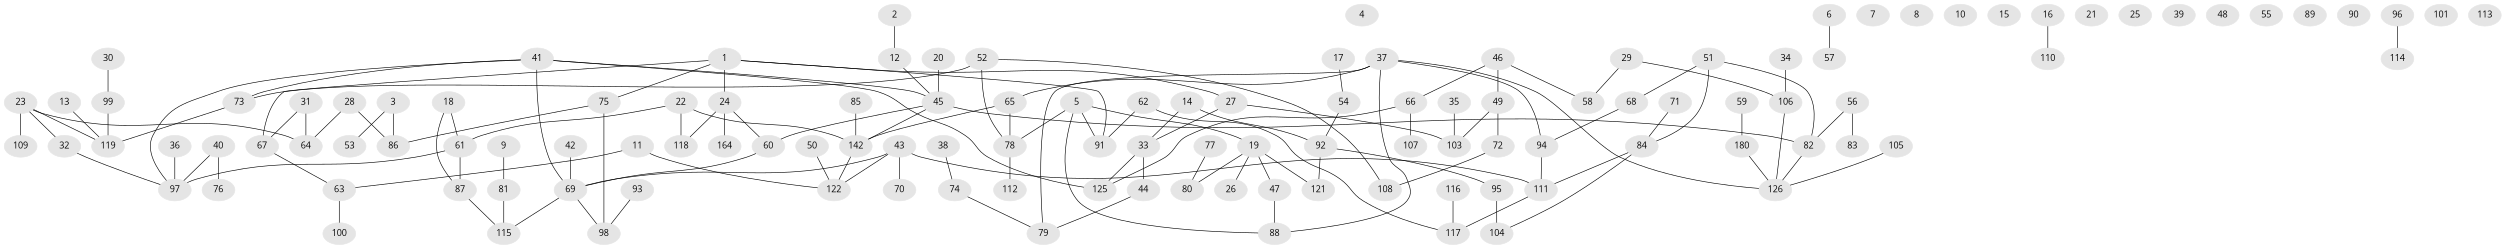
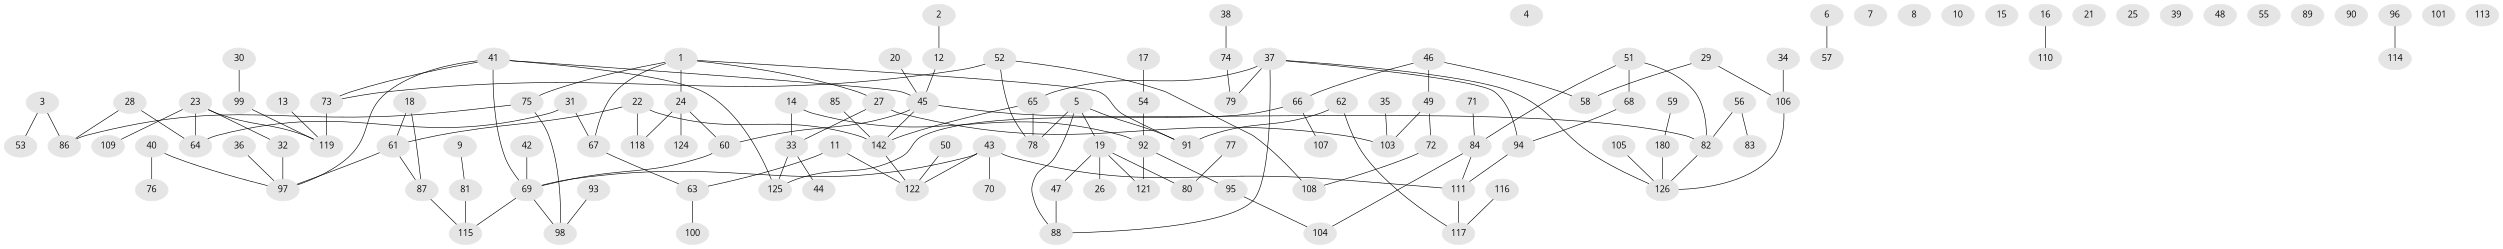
  graph {
    fontname="Open Sans"
    node [color=gray90 fontname="Open Sans" style=filled]
    edge [fontname="Open Sans"]
    1
    24
    27
    67
    75
    91
    118
    60
-   124 [label=164]
+   124
    33
    103
    63
    86
    98
    2
    12
    45
    3
    53
    4
    5
    19
    78
    88
    26
    47
    80
    121
-   112
    6
    57
    7
    8
    9
    81
    115
    10
    11
    122
    100
    n41 [label=142]
    82
    13
    119
    14
    92
    44
    125
    95
    15
    16
    110
    17
    54
    18
    61
    87
    97
    20
    21
    22
    23
    32
    64
    109
    69
    25
    68
    94
    28
    29
    58
    106
    126
    30
    99
    31
    79
    34
    35
    36
    37
    65
    111
    38
    74
    39
    40
    76
    41
    73
    42
    43
    70
    117
    46
    49
    66
    72
    107
    48
    108
    50
    51
    84
    104
    52
    55
    56
    83
    n111 [label=180]
    59
    62
    71
    77
    85
    89
    90
    93
    96
    114
    101
    105
    113
    116
    1 -- 24
    1 -- 27
    1 -- 67
    1 -- 75
    1 -- 91
    24 -- 118
    24 -- 60
    24 -- 124
    27 -- 33
    27 -- 103
    67 -- 63
    75 -- 86
    75 -- 98
    60 -- 69
    33 -- 44
    33 -- 125
    63 -- 100
    2 -- 12
    12 -- 45
    45 -- 60
    45 -- n41
    45 -- 82
    3 -- 86
    3 -- 53
    5 -- 91
    5 -- 19
    5 -- 78
    5 -- 88
    19 -- 26
    19 -- 47
    19 -- 80
    19 -- 121
-   78 -- 112
    47 -- 88
    6 -- 57
    9 -- 81
    81 -- 115
    11 -- 63
    11 -- 122
    n41 -- 122
    82 -- 126
    13 -- 119
    14 -- 33
    14 -- 92
    92 -- 121
    92 -- 95
-   44 -- 79
    95 -- 104
    16 -- 110
    17 -- 54
    54 -- 92
    18 -- 61
    18 -- 87
    61 -- 87
    61 -- 97
    87 -- 115
    20 -- 45
    22 -- 118
    22 -- n41
    22 -- 61
    23 -- 119
    23 -- 32
    23 -- 64
    23 -- 109
    32 -- 97
    69 -- 98
    69 -- 115
    68 -- 94
    94 -- 111
    28 -- 86
    28 -- 64
    29 -- 58
    29 -- 106
    106 -- 126
    30 -- 99
    99 -- 119
    31 -- 67
    31 -- 64
    34 -- 106
    35 -- 103
    36 -- 97
    37 -- 88
    37 -- 94
    37 -- 126
    37 -- 79
    37 -- 65
    65 -- 78
    65 -- n41
    111 -- 117
    38 -- 74
    74 -- 79
    40 -- 97
    40 -- 76
    41 -- 45
    41 -- 125
    41 -- 97
    41 -- 69
    41 -- 73
    73 -- 119
    42 -- 69
    43 -- 122
    43 -- 69
    43 -- 111
    43 -- 70
    46 -- 58
    46 -- 49
    46 -- 66
    49 -- 103
    49 -- 72
    66 -- 125
    66 -- 107
    72 -- 108
    50 -- 122
    51 -- 82
    51 -- 68
    51 -- 84
    84 -- 111
    84 -- 104
    52 -- 78
    52 -- 73
    52 -- 108
    56 -- 82
    56 -- 83
    n111 -- 126
    59 -- n111
    62 -- 91
    62 -- 117
    71 -- 84
    77 -- 80
    85 -- n41
    93 -- 98
    96 -- 114
    105 -- 126
    116 -- 117
  }
